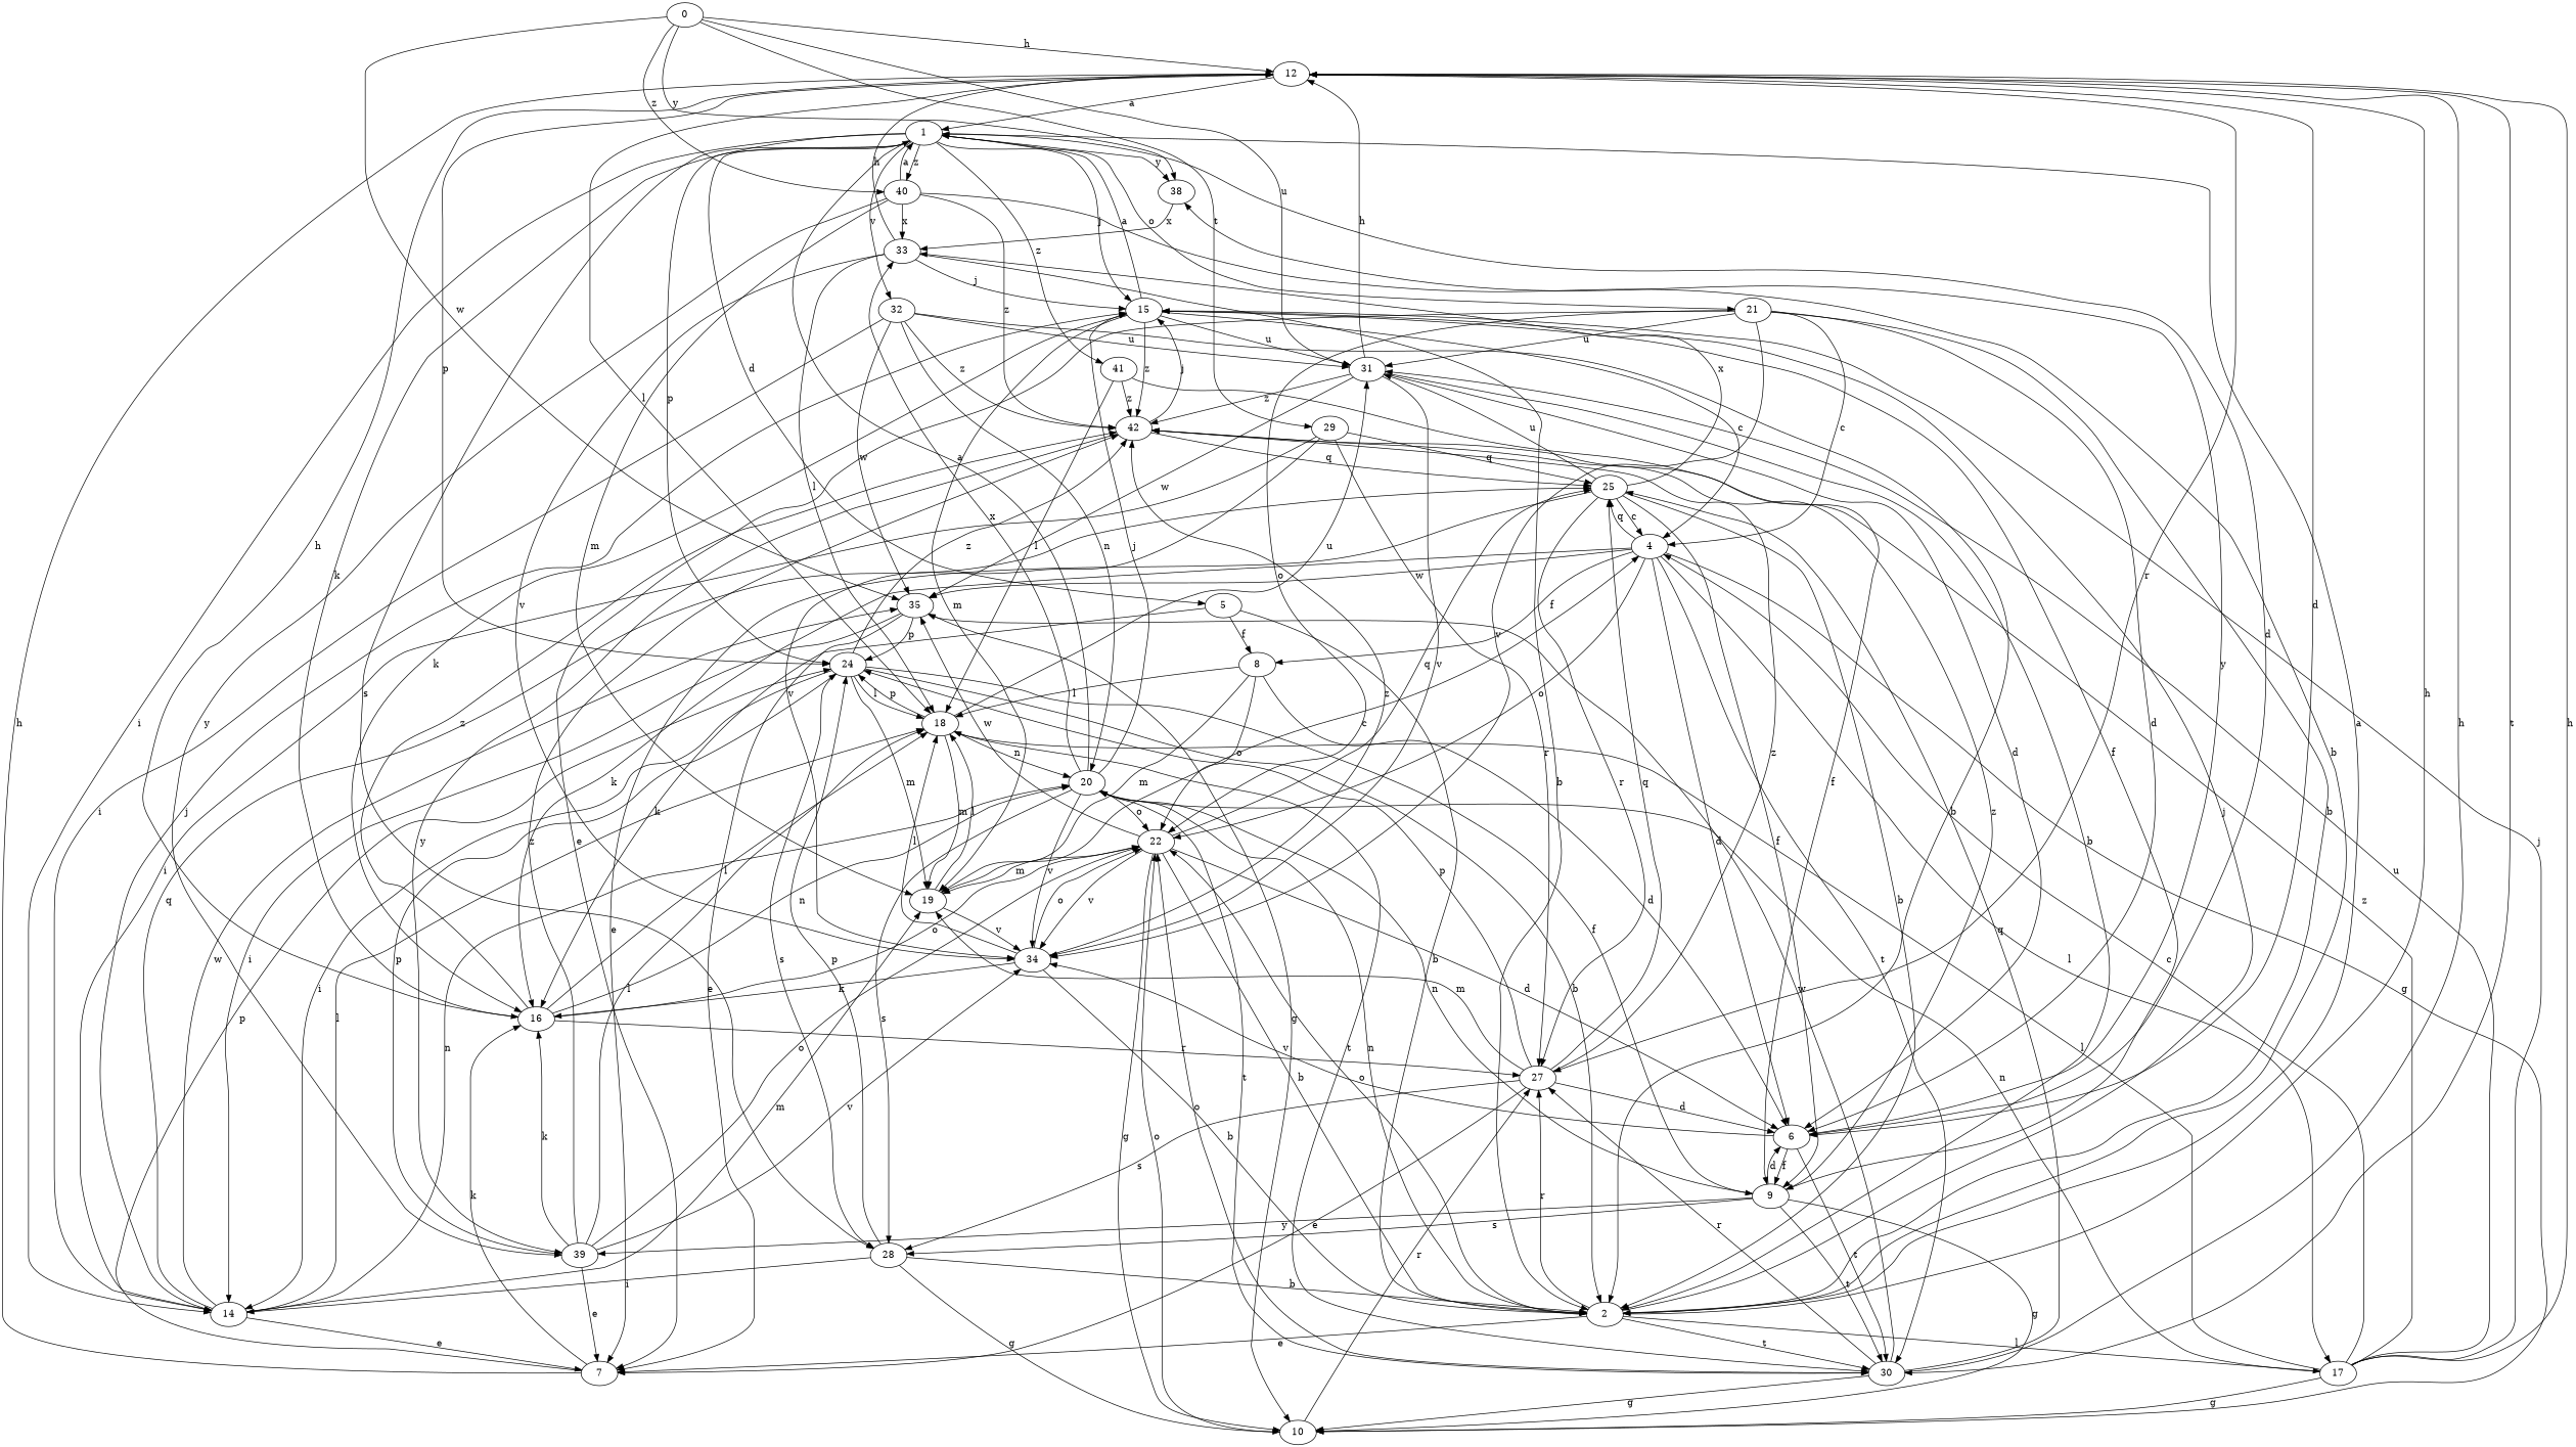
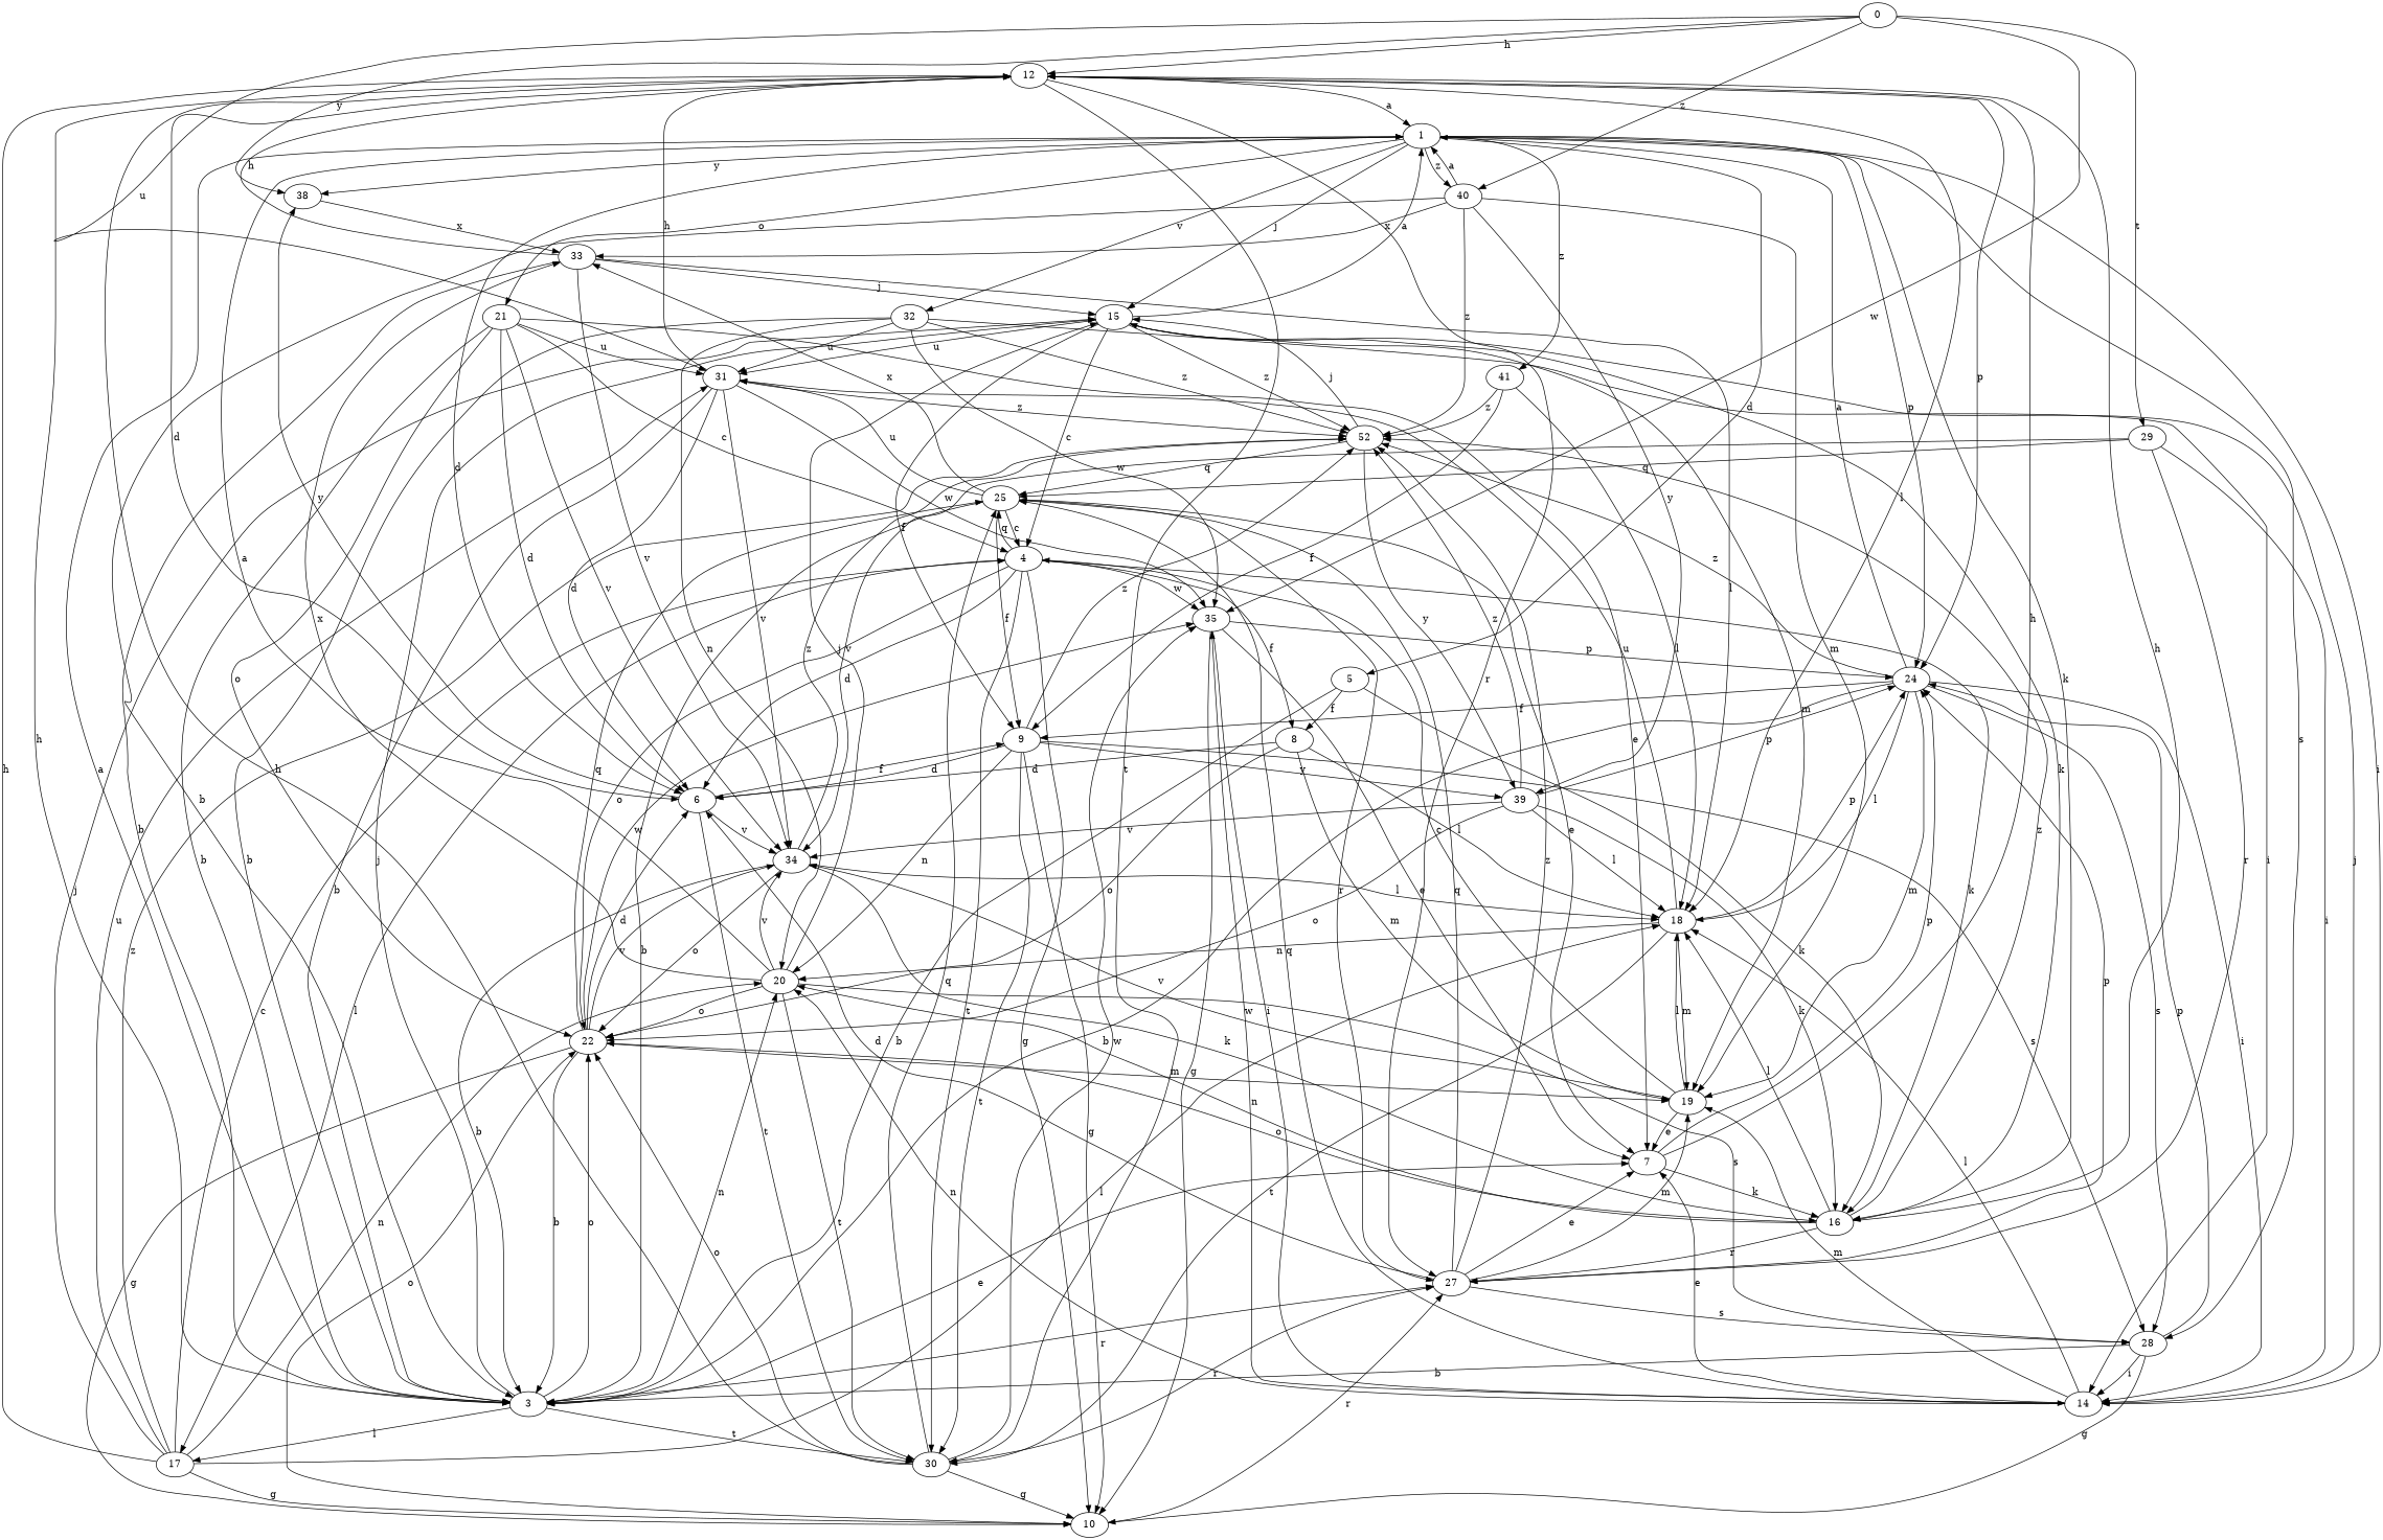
  strict digraph {
    0
    12
    29
    31
    35
    38
    40
    1
    6
    24
    27
    30
    18
    14
    25
    34
-   3 [label=2]
-   42
+   3
+   42 [label=52]
    7
    10
    n21 [label=33]
    19
    39
    5
    15
    16
    21
    28
    32
    41
    8
    9
    20
    4
    22
    17
    0 -> 12 [label=h]
    0 -> 29 [label=t]
    0 -> 31 [label=u]
    0 -> 35 [label=w]
    0 -> 38 [label=y]
    0 -> 40 [label=z]
    12 -> 1 [label=a]
    12 -> 6 [label=d]
    12 -> 24 [label=p]
    12 -> 27 [label=r]
    12 -> 30 [label=t]
    12 -> 18 [label=l]
    29 -> 27 [label=r]
    29 -> 14 [label=i]
    29 -> 25 [label=q]
    29 -> 34 [label=v]
    31 -> 12 [label=h]
    31 -> 35 [label=w]
    31 -> 6 [label=d]
    31 -> 34 [label=v]
    31 -> 3 [label=b]
    31 -> 42 [label=z]
    35 -> 24 [label=p]
    35 -> 14 [label=i]
    35 -> 7 [label=e]
    35 -> 10 [label=g]
    38 -> n21 [label=x]
    40 -> 1 [label=a]
    40 -> 3 [label=b]
    40 -> 42 [label=z]
    40 -> n21 [label=x]
    40 -> 19 [label=m]
    40 -> 39 [label=y]
    1 -> 38 [label=y]
    1 -> 40 [label=z]
    1 -> 6 [label=d]
    1 -> 24 [label=p]
    1 -> 14 [label=i]
    1 -> 5 [label=d]
    1 -> 15 [label=j]
    1 -> 16 [label=k]
    1 -> 21 [label=o]
    1 -> 28 [label=s]
    1 -> 32 [label=v]
    1 -> 41 [label=z]
    6 -> 38 [label=y]
    6 -> 30 [label=t]
    6 -> 34 [label=v]
    6 -> 9 [label=f]
+   24 -> 1 [label=a]
    24 -> 18 [label=l]
    24 -> 14 [label=i]
    24 -> 3 [label=b]
    24 -> 42 [label=z]
    24 -> 19 [label=m]
    24 -> 28 [label=s]
    24 -> 9 [label=f]
    27 -> 6 [label=d]
    27 -> 24 [label=p]
    27 -> 25 [label=q]
    27 -> 42 [label=z]
    27 -> 7 [label=e]
    27 -> 19 [label=m]
    27 -> 28 [label=s]
    30 -> 12 [label=h]
    30 -> 35 [label=w]
    30 -> 27 [label=r]
    30 -> 25 [label=q]
    30 -> 10 [label=g]
    30 -> 22 [label=o]
    18 -> 31 [label=u]
    18 -> 24 [label=p]
    18 -> 30 [label=t]
    18 -> 19 [label=m]
    18 -> 20 [label=n]
    14 -> 35 [label=w]
    14 -> 18 [label=l]
    14 -> 25 [label=q]
    14 -> 7 [label=e]
    14 -> 19 [label=m]
    14 -> 15 [label=j]
    14 -> 20 [label=n]
    25 -> 31 [label=u]
    25 -> 27 [label=r]
    25 -> 3 [label=b]
    25 -> 7 [label=e]
    25 -> n21 [label=x]
    25 -> 9 [label=f]
    25 -> 4 [label=c]
    34 -> 18 [label=l]
    34 -> 3 [label=b]
    34 -> 42 [label=z]
    34 -> 16 [label=k]
    34 -> 22 [label=o]
    3 -> 12 [label=h]
    3 -> 1 [label=a]
    3 -> 27 [label=r]
    3 -> 30 [label=t]
    3 -> 7 [label=e]
    3 -> 15 [label=j]
    3 -> 20 [label=n]
    3 -> 22 [label=o]
    3 -> 17 [label=l]
    42 -> 25 [label=q]
    42 -> 39 [label=y]
    42 -> 15 [label=j]
    7 -> 12 [label=h]
    7 -> 24 [label=p]
    7 -> 16 [label=k]
    10 -> 27 [label=r]
    10 -> 22 [label=o]
    n21 -> 12 [label=h]
    n21 -> 18 [label=l]
    n21 -> 34 [label=v]
    n21 -> 3 [label=b]
    n21 -> 15 [label=j]
    19 -> 18 [label=l]
    19 -> 34 [label=v]
-   39 -> 7 [label=e]
+   19 -> 7 [label=e]
    19 -> 4 [label=c]
    39 -> 24 [label=p]
    39 -> 18 [label=l]
    39 -> 34 [label=v]
    39 -> 42 [label=z]
    39 -> 16 [label=k]
    39 -> 22 [label=o]
    5 -> 3 [label=b]
    5 -> 16 [label=k]
    5 -> 8 [label=f]
    15 -> 31 [label=u]
    15 -> 1 [label=a]
    15 -> 42 [label=z]
    15 -> 19 [label=m]
    15 -> 16 [label=k]
    15 -> 9 [label=f]
    15 -> 4 [label=c]
    16 -> 12 [label=h]
    16 -> 27 [label=r]
    16 -> 18 [label=l]
    16 -> 42 [label=z]
    16 -> 20 [label=n]
    16 -> 22 [label=o]
    21 -> 31 [label=u]
    21 -> 6 [label=d]
    21 -> 34 [label=v]
    21 -> 3 [label=b]
    21 -> 7 [label=e]
    21 -> 4 [label=c]
    21 -> 22 [label=o]
    28 -> 24 [label=p]
    28 -> 14 [label=i]
    28 -> 3 [label=b]
    28 -> 10 [label=g]
    32 -> 31 [label=u]
    32 -> 35 [label=w]
    32 -> 14 [label=i]
    32 -> 3 [label=b]
    32 -> 42 [label=z]
    32 -> 20 [label=n]
    41 -> 18 [label=l]
    41 -> 42 [label=z]
    41 -> 9 [label=f]
    8 -> 6 [label=d]
    8 -> 18 [label=l]
    8 -> 19 [label=m]
    8 -> 22 [label=o]
    9 -> 6 [label=d]
    9 -> 30 [label=t]
    9 -> 42 [label=z]
    9 -> 10 [label=g]
    9 -> 39 [label=y]
    9 -> 28 [label=s]
    9 -> 20 [label=n]
    20 -> 1 [label=a]
    20 -> 30 [label=t]
    20 -> 34 [label=v]
    20 -> n21 [label=x]
    20 -> 15 [label=j]
    20 -> 28 [label=s]
    20 -> 22 [label=o]
    4 -> 35 [label=w]
    4 -> 6 [label=d]
    4 -> 30 [label=t]
    4 -> 25 [label=q]
    4 -> 10 [label=g]
    4 -> 16 [label=k]
    4 -> 8 [label=f]
    4 -> 22 [label=o]
    4 -> 17 [label=l]
    22 -> 35 [label=w]
    22 -> 6 [label=d]
    22 -> 25 [label=q]
    22 -> 34 [label=v]
    22 -> 3 [label=b]
    22 -> 10 [label=g]
    22 -> 19 [label=m]
    17 -> 12 [label=h]
    17 -> 31 [label=u]
    17 -> 18 [label=l]
    17 -> 42 [label=z]
    17 -> 10 [label=g]
    17 -> 15 [label=j]
    17 -> 20 [label=n]
    17 -> 4 [label=c]
  }
